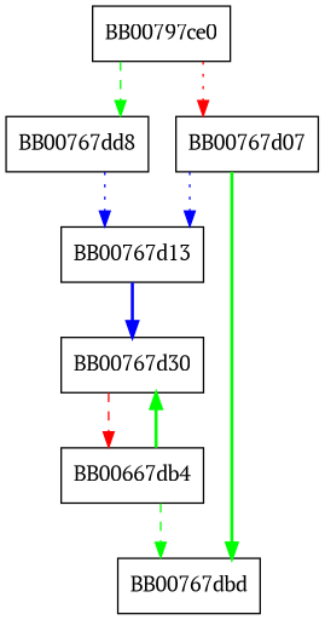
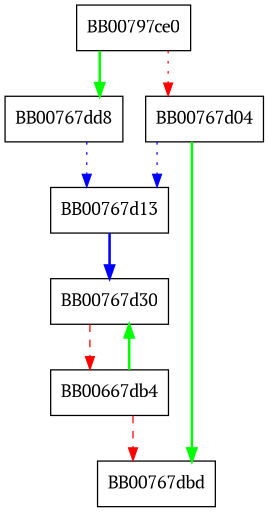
  digraph {
    fontname="PT Serif"
    splines=ortho
    node [fontname="PT Serif" shape=box]
    edge [color=green fontname="PT Serif" style=dashed]
    n1 [label=BB00797ce0]
    BB00767dd8
-   BB00767d07
+   BB00767d07 [label=BB00767d04]
    BB00767d13
    BB00767dbd
    BB00767d30
    n7 [label=BB00667db4]
-   n1 -> BB00767dd8
+   n1 -> BB00767dd8 [style=bold]
    n1 -> BB00767d07 [color=red style=dotted]
    BB00767dd8 -> BB00767d13 [color=blue style=dotted]
    BB00767d07 -> BB00767d13 [color=blue style=dotted]
    BB00767d07 -> BB00767dbd [style=bold]
    BB00767d13 -> BB00767d30 [color=blue style=bold]
    BB00767d30 -> n7 [color=red]
-   n7 -> BB00767dbd
+   n7 -> BB00767dbd [color=red]
    n7 -> BB00767d30 [style=bold]
  }
